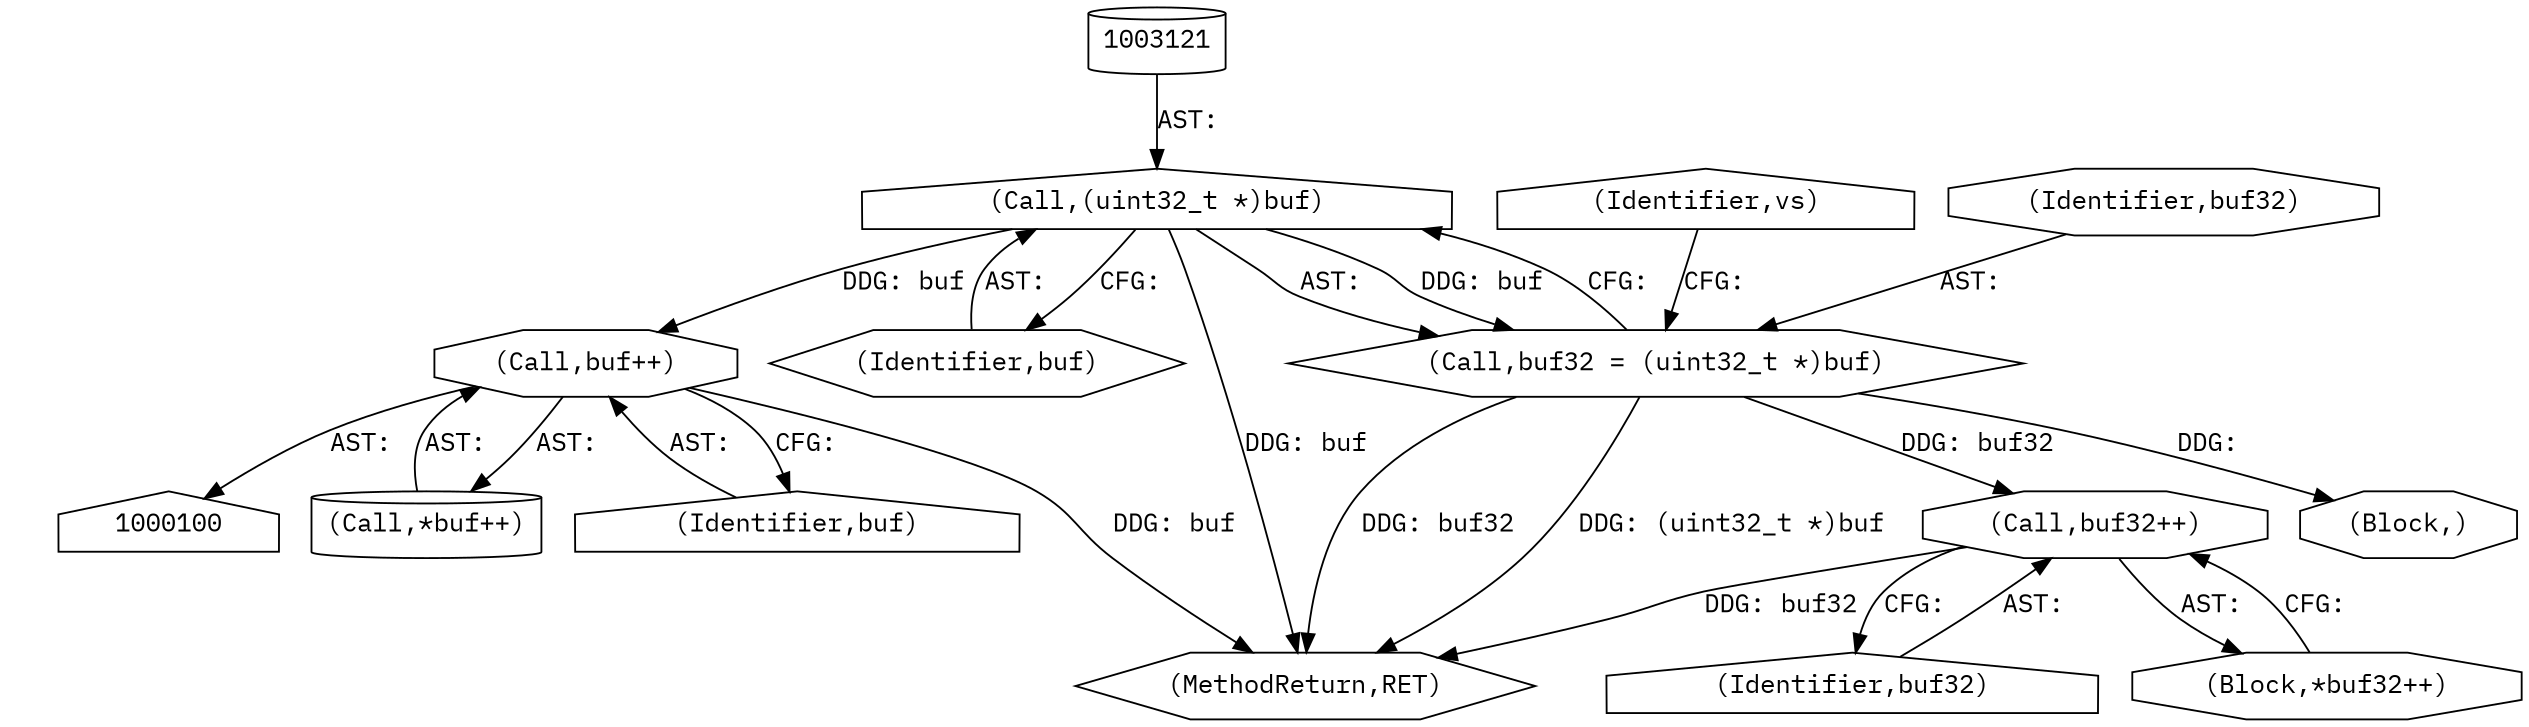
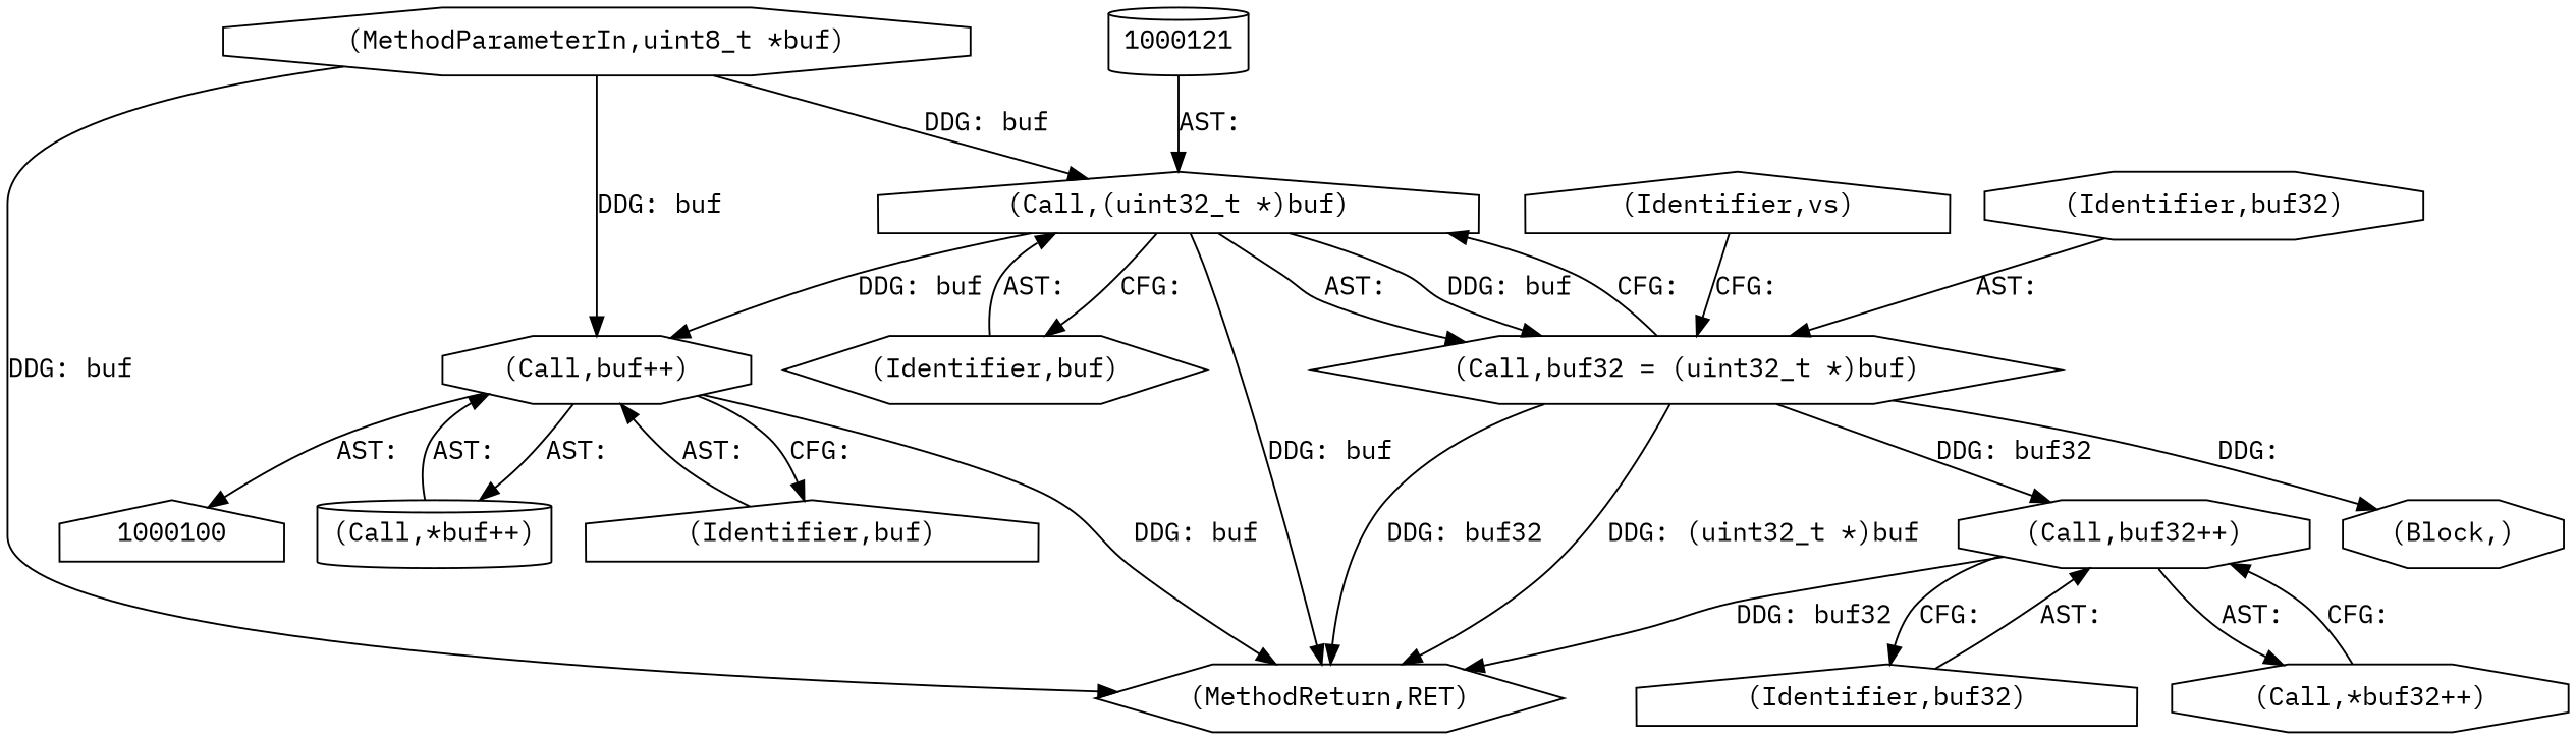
  digraph {
    fontname="IBM Plex Mono"
    node [fontname="IBM Plex Mono" shape=octagon]
    edge [fontname="IBM Plex Mono"]
+   n1 [label="(MethodParameterIn,uint8_t *buf)"]
    n2 [label="(Call,(uint32_t *)buf)" shape=house]
    n3 [label="(Call,buf++)"]
    n4 [label="(MethodReturn,RET)" shape=hexagon]
    n5 [label="(Call,buf32 = (uint32_t *)buf)" shape=hexagon]
    n6 [label="(Identifier,buf)" shape=hexagon]
    1000100 [shape=house]
    n8 [label="(Call,*buf++)" shape=cylinder]
    n9 [label="(Identifier,buf)" shape=house]
    n10 [label="(Call,buf32++)"]
    n11 [label="(Block,)"]
    n12 [label="(Identifier,buf32)" shape=house]
-   n13 [label="(Block,*buf32++)"]
+   n13 [label="(Call,*buf32++)"]
    n14 [label="(Identifier,vs)" shape=house]
    n15 [label="(Identifier,buf32)"]
-   1000121 [shape=cylinder label=1003121]
+   1000121 [shape=cylinder]
+   n1 -> n2 [label="DDG: buf"]
+   n1 -> n3 [label="DDG: buf"]
+   n1 -> n4 [label="DDG: buf"]
    n2 -> n3 [label="DDG: buf"]
    n2 -> n4 [label="DDG: buf"]
    n2 -> n5 [label="AST: "]
    n2 -> n5 [label="DDG: buf"]
    n2 -> n6 [label="CFG: "]
    n3 -> n4 [label="DDG: buf"]
    n3 -> 1000100 [label="AST: "]
    n3 -> n8 [label="AST: "]
    n3 -> n9 [label="CFG: "]
    n5 -> n2 [label="CFG: "]
    n5 -> n4 [label="DDG: (uint32_t *)buf"]
    n5 -> n4 [label="DDG: buf32"]
    n5 -> n10 [label="DDG: buf32"]
    n5 -> n11 [label="DDG: "]
    n6 -> n2 [label="AST: "]
    n8 -> n3 [label="AST: "]
    n9 -> n3 [label="AST: "]
    n10 -> n4 [label="DDG: buf32"]
    n10 -> n12 [label="CFG: "]
    n10 -> n13 [label="AST: "]
    n12 -> n10 [label="AST: "]
    n13 -> n10 [label="CFG: "]
    n14 -> n5 [label="CFG: "]
    n15 -> n5 [label="AST: "]
    1000121 -> n2 [label="AST: "]
  }
